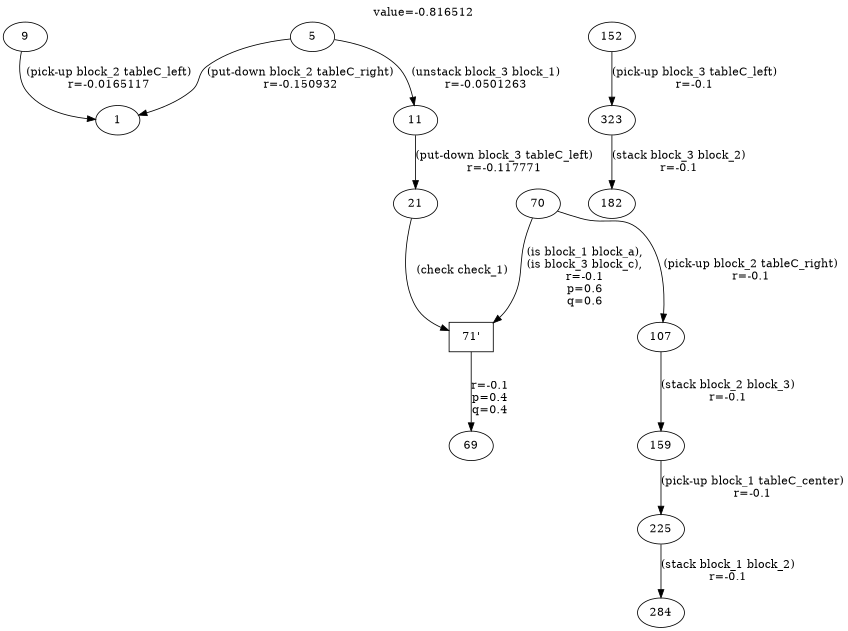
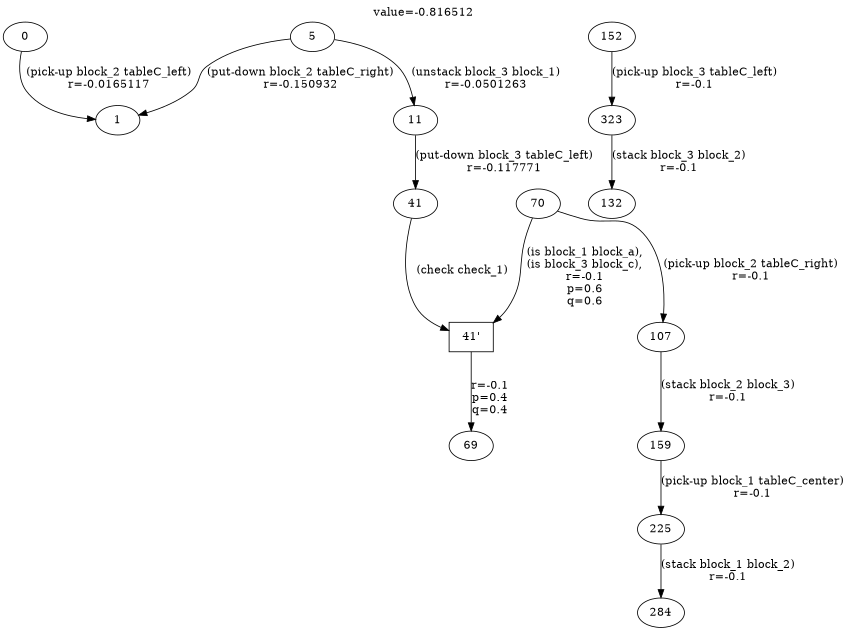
  digraph {
    label="value=-0.816512"
    labelloc=top
-   0 [label=9]
+   0
    1
    5
    n4 [label=11]
-   41 [label=21]
-   "41'" [shape=box label="71'"]
+   41
+   "41'" [shape=box]
    69
    70
    107
    n10 [label=323]
    152
-   182
+   182 [label=132]
    159
    225
    284
    0 -> 1 [label="(pick-up block_2 tableC_left)\nr=-0.0165117"]
    5 -> 1 [label="(put-down block_2 tableC_right)\nr=-0.150932"]
    5 -> n4 [label="(unstack block_3 block_1)\nr=-0.0501263"]
    n4 -> 41 [label="(put-down block_3 tableC_left)\nr=-0.117771"]
    41 -> "41'" [label="(check check_1)"]
    "41'" -> 69 [label="\nr=-0.1\np=0.4\nq=0.4"]
    70 -> "41'" [label="\n(is block_1 block_a),\n(is block_3 block_c),\nr=-0.1\np=0.6\nq=0.6"]
    70 -> 107 [label="(pick-up block_2 tableC_right)\nr=-0.1"]
    107 -> 159 [label="(stack block_2 block_3)\nr=-0.1"]
    n10 -> 182 [label="(stack block_3 block_2)\nr=-0.1"]
    152 -> n10 [label="(pick-up block_3 tableC_left)\nr=-0.1"]
    159 -> 225 [label="(pick-up block_1 tableC_center)\nr=-0.1"]
    225 -> 284 [label="(stack block_1 block_2)\nr=-0.1"]
  }
